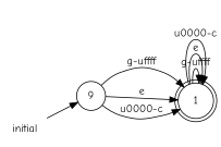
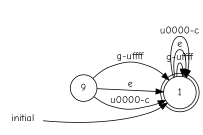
  digraph {
    fontname="Comic Neue"
    rankdir=LR
    node [fontname="Comic Neue"]
    edge [fontname="Comic Neue"]
    n1 [label=9 shape=circle]
    1 [shape=doublecircle]
    initial [shape=plaintext]
    n1 -> 1 [label="g-\uffff"]
    n1 -> 1 [label=e]
    n1 -> 1 [label="\u0000-c"]
    1 -> 1 [label="g-\uffff"]
    1 -> 1 [label=e]
    1 -> 1 [label="\u0000-c"]
-   initial -> n1
+   initial -> 1
  }
